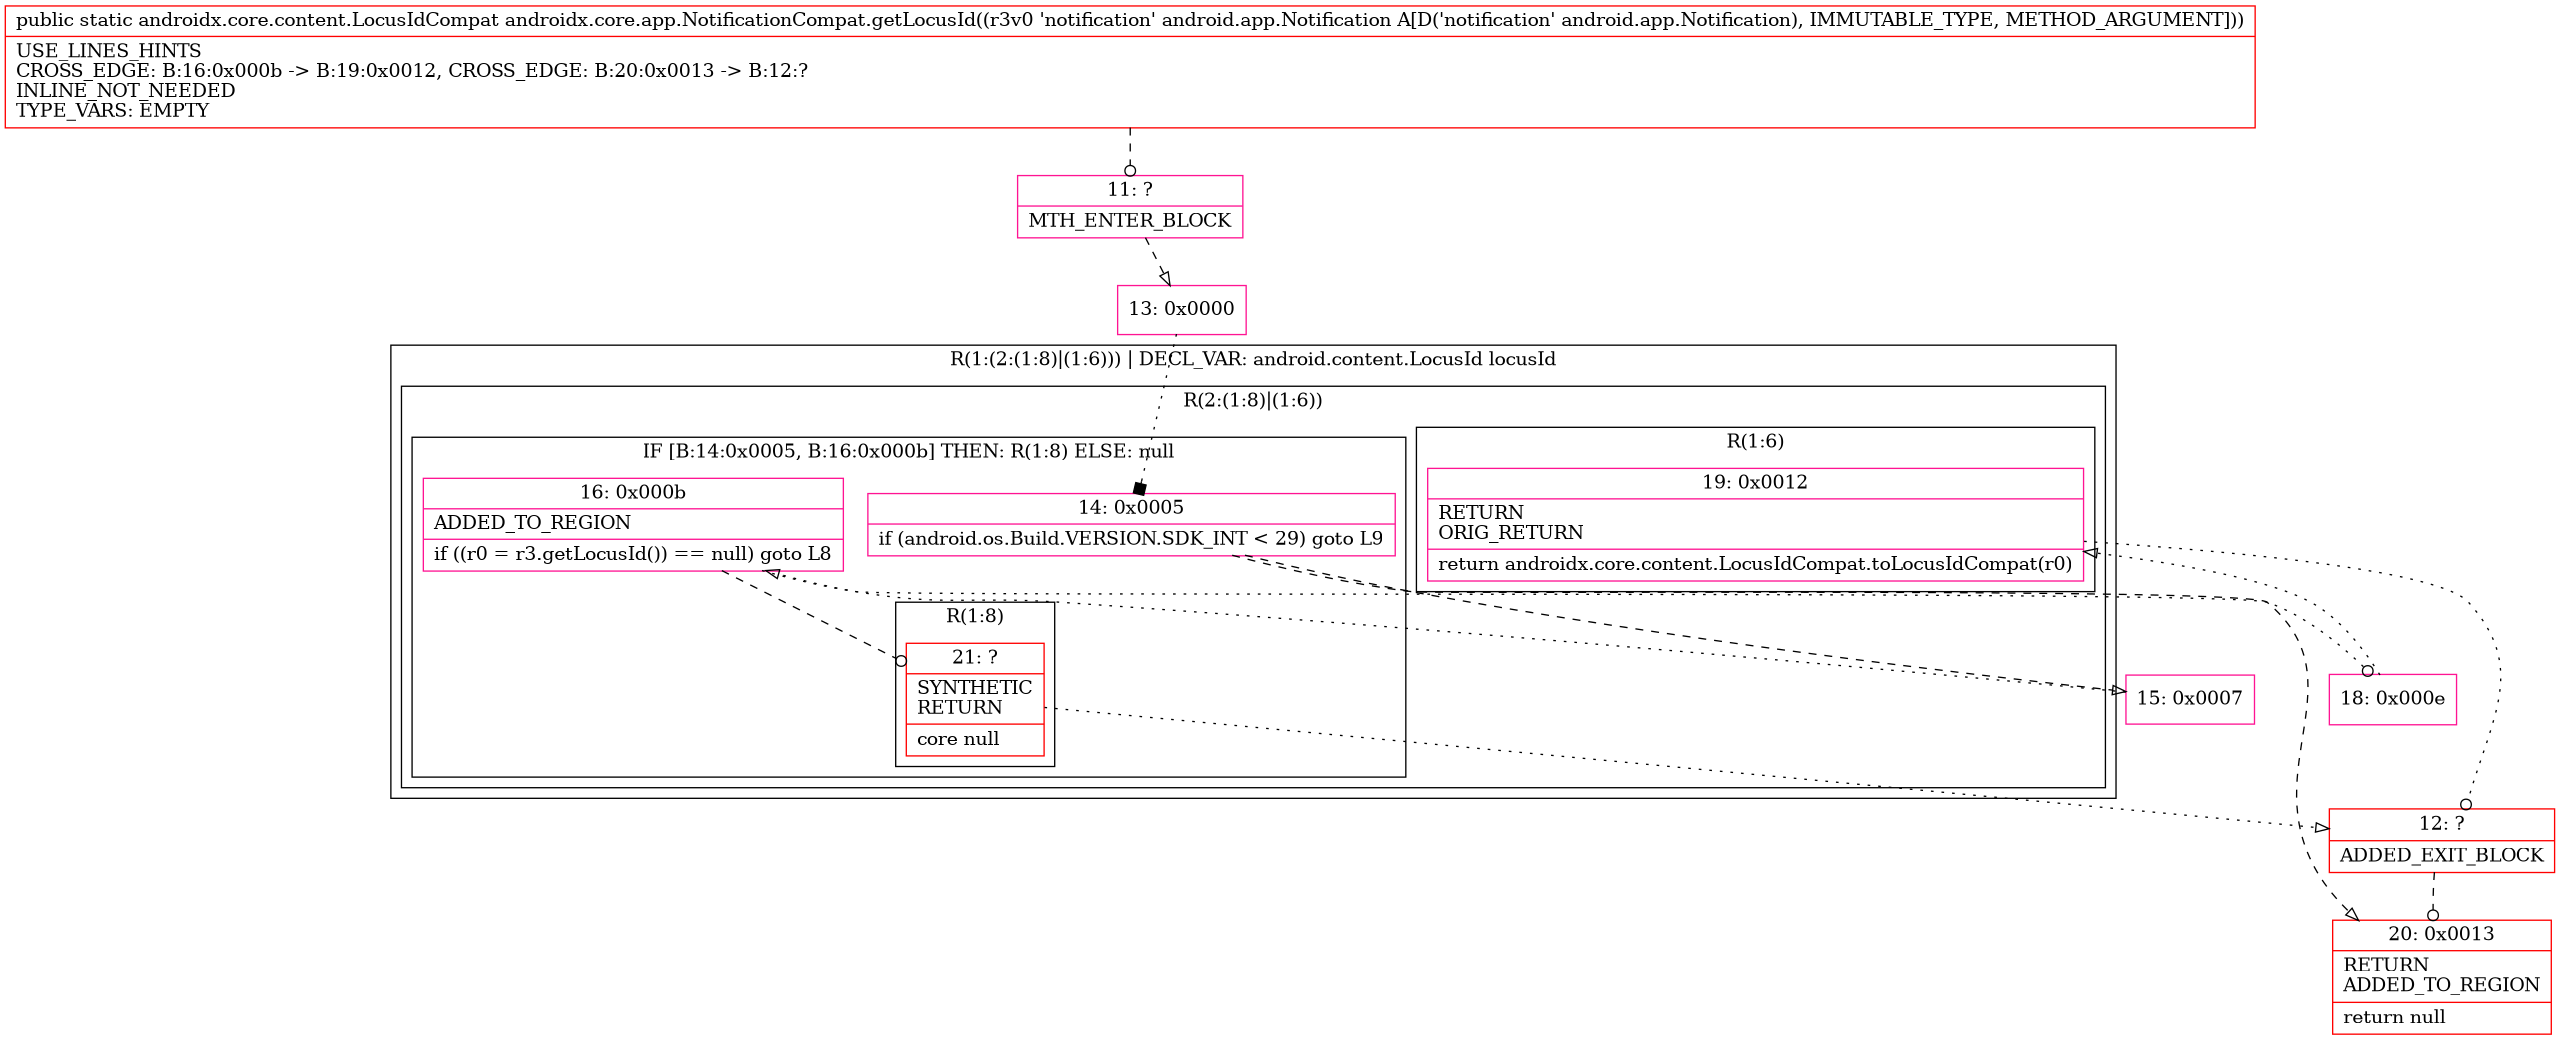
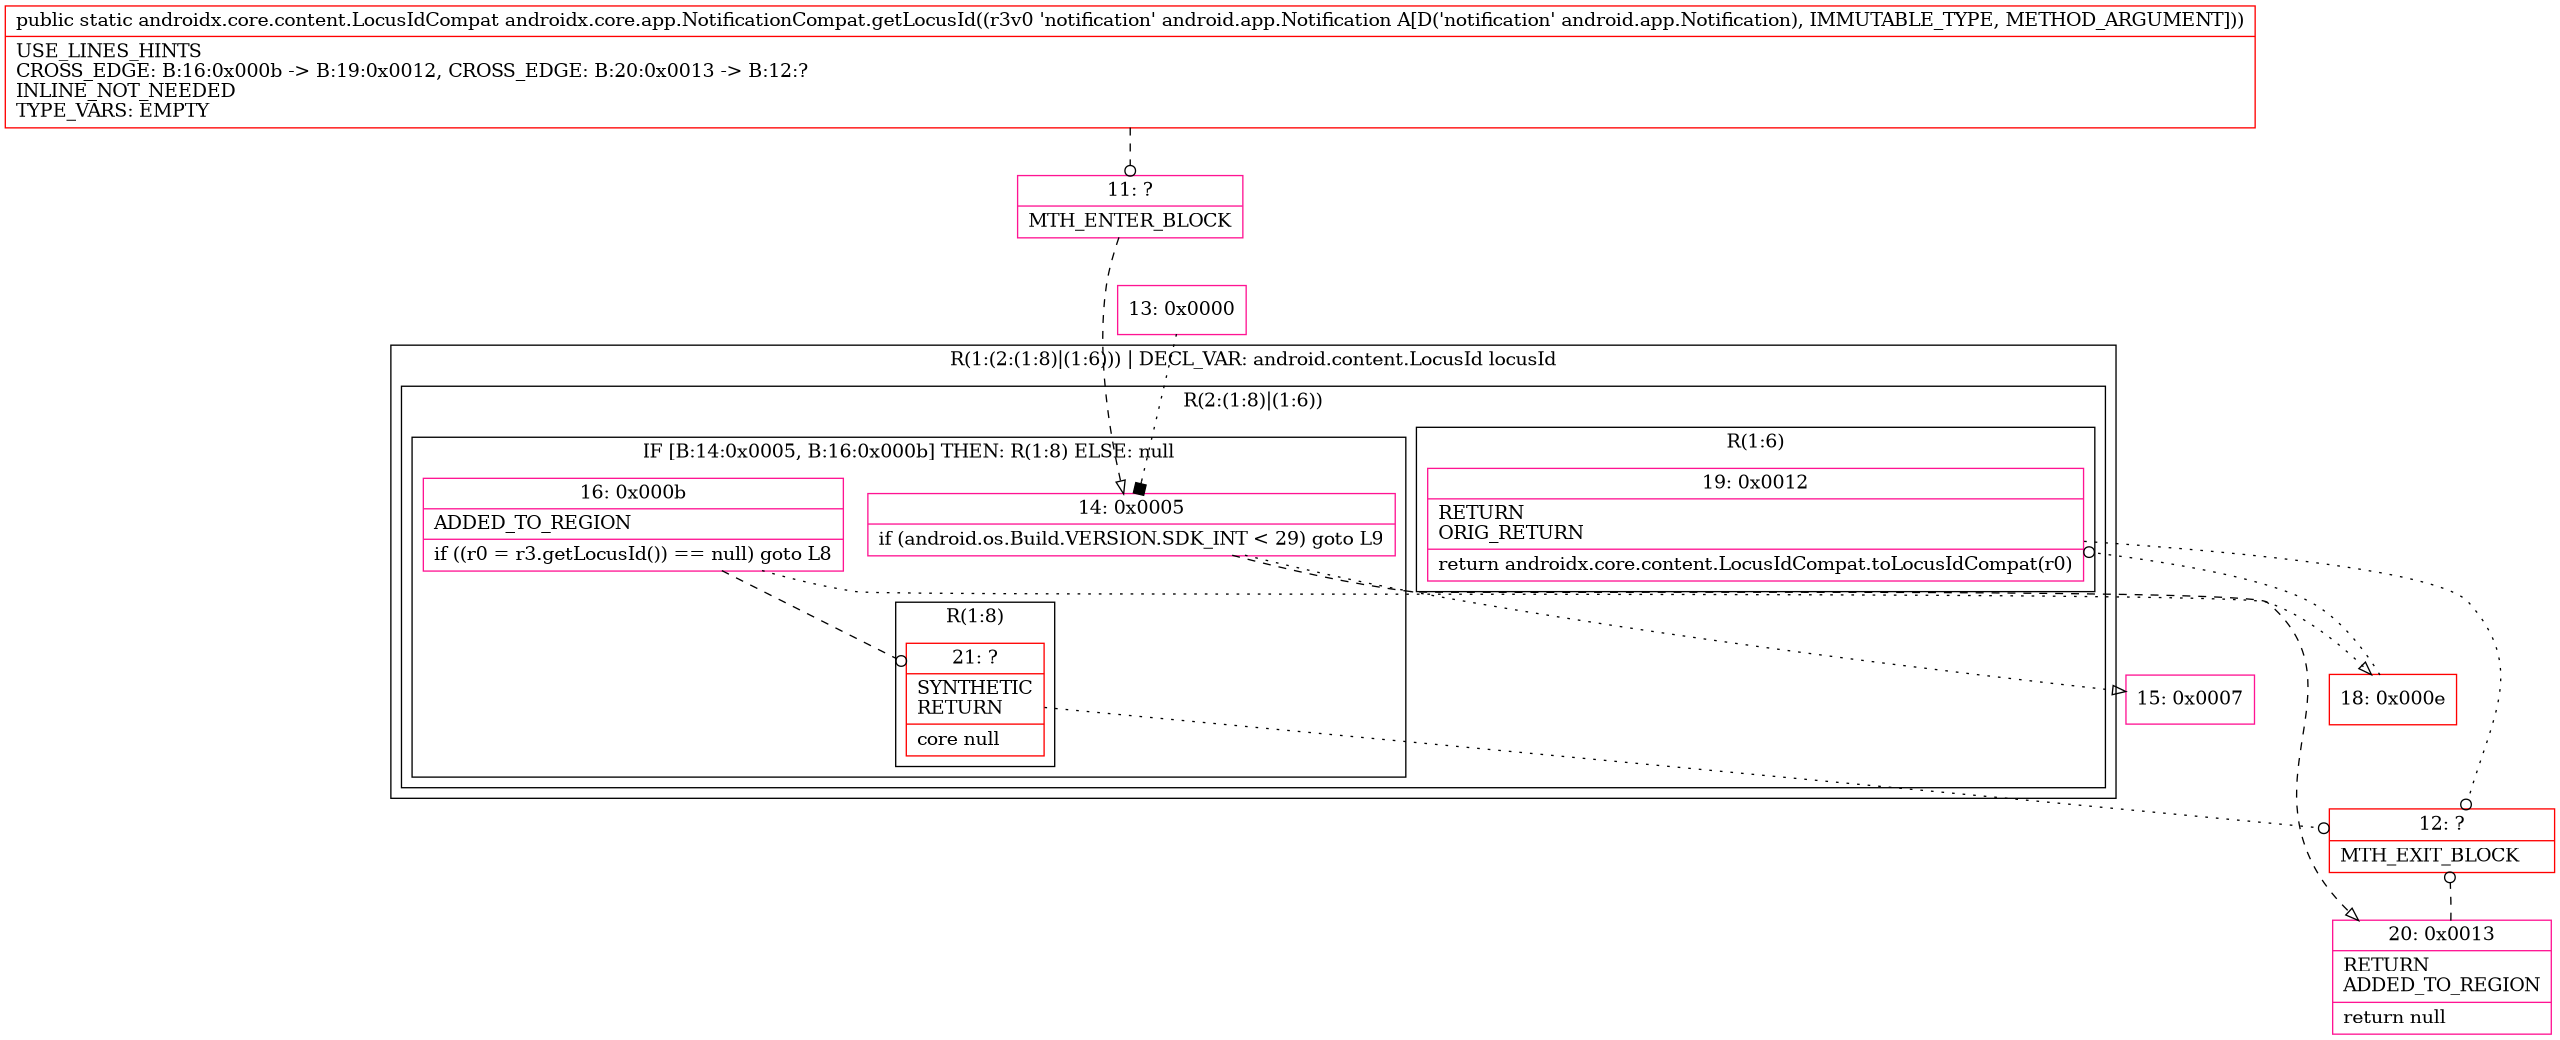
  digraph {
    node [color=deeppink shape=record]
    edge [arrowhead=odot style=dotted]
    n1 [color=red label="{21\:\ ?|SYNTHETIC\lRETURN\l|core null\l}"]
    n2 [label="{14\:\ 0x0005|if (android.os.Build.VERSION.SDK_INT \< 29) goto L9\l}"]
    n3 [label="{16\:\ 0x000b|ADDED_TO_REGION\l|if ((r0 = r3.getLocusId()) == null) goto L8\l}"]
    n4 [label="{19\:\ 0x0012|RETURN\lORIG_RETURN\l|return androidx.core.content.LocusIdCompat.toLocusIdCompat(r0)\l}"]
-   n5 [color=red label="{12\:\ ?|ADDED_EXIT_BLOCK\l}"]
+   n5 [color=red label="{12\:\ ?|MTH_EXIT_BLOCK\l}"]
    n6 [label="{15\:\ 0x0007}"]
-   n7 [color=red label="{20\:\ 0x0013|RETURN\lADDED_TO_REGION\l|return null\l}"]
-   n8 [label="{18\:\ 0x000e}"]
+   n7 [label="{20\:\ 0x0013|RETURN\lADDED_TO_REGION\l|return null\l}"]
+   n8 [color=red label="{18\:\ 0x000e}"]
    n9 [label="{11\:\ ?|MTH_ENTER_BLOCK\l}"]
    n10 [label="{13\:\ 0x0000}"]
    n11 [color=red label="{public static androidx.core.content.LocusIdCompat androidx.core.app.NotificationCompat.getLocusId((r3v0 'notification' android.app.Notification A[D('notification' android.app.Notification), IMMUTABLE_TYPE, METHOD_ARGUMENT]))  | USE_LINES_HINTS\lCROSS_EDGE: B:16:0x000b \-\> B:19:0x0012, CROSS_EDGE: B:20:0x0013 \-\> B:12:?\lINLINE_NOT_NEEDED\lTYPE_VARS: EMPTY\l}"]
    subgraph cluster_1 {
      label="R(1:(2:(1:8)|(1:6))) | DECL_VAR: android.content.LocusId locusId\l"
      subgraph cluster_2 {
        label="R(2:(1:8)|(1:6))"
        subgraph cluster_3 {
          label="IF [B:14:0x0005, B:16:0x000b] THEN: R(1:8) ELSE: null"
          n2
          n3
          subgraph cluster_4 {
            label="R(1:8)"
            n1
          }
        }
        subgraph cluster_5 {
          label="R(1:6)"
          n4
        }
      }
    }
-   n1 -> n5 [arrowhead=onormal]
-   n2 -> n6 [arrowhead=onormal style=dashed]
+   n1 -> n5
+   n2 -> n6 [arrowhead=onormal]
    n2 -> n7 [arrowhead=onormal style=dashed]
    n3 -> n1 [style=dashed]
-   n3 -> n8
+   n3 -> n8 [arrowhead=onormal]
    n4 -> n5
-   n6 -> n3 [arrowhead=onormal]
-   n5 -> n7 [style=dashed]
-   n8 -> n4 [arrowhead=onormal]
-   n9 -> n10 [arrowhead=onormal style=dashed]
+   n7 -> n5 [style=dashed]
+   n8 -> n4
+   n9 -> n2 [arrowhead=onormal style=dashed]
    n10 -> n2 [arrowhead=box]
    n11 -> n9 [style=dashed]
  }
